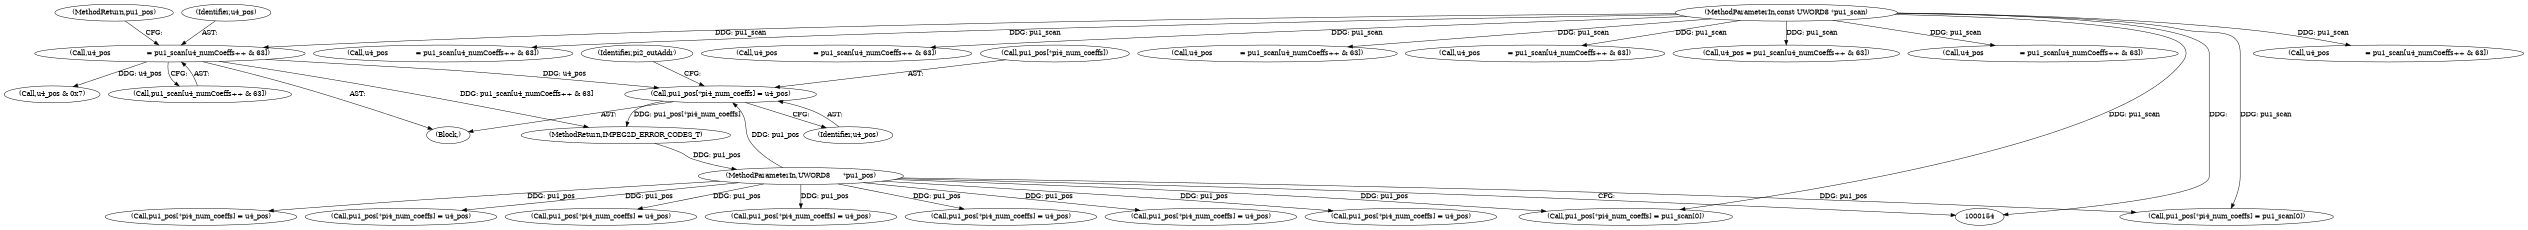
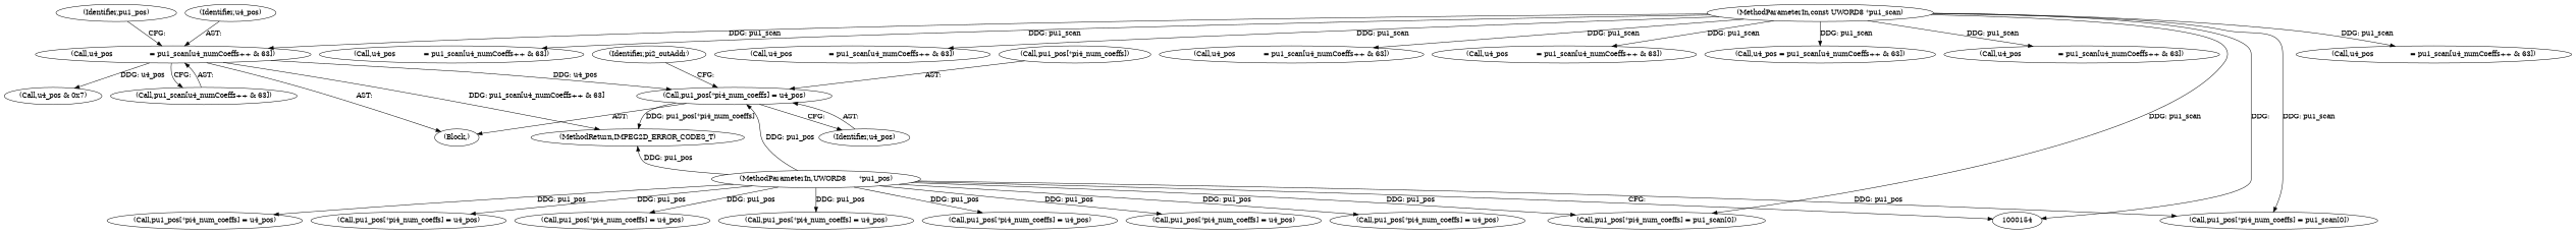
  digraph {
    n1 [label="(Call,pu1_pos[*pi4_num_coeffs] = u4_pos)"]
    n2 [label="(Block,)"]
    n3 [label="(MethodReturn,IMPEG2D_ERROR_CODES_T)"]
    n4 [label="(Identifier,u4_pos)"]
    n5 [label="(Call,u4_pos                 = pu1_scan[u4_numCoeffs++ & 63])"]
    n6 [label="(Call,u4_pos & 0x7)"]
    n7 [label="(Call,pu1_scan[u4_numCoeffs++ & 63])"]
    n8 [label="(MethodParameterIn,const UWORD8 *pu1_scan)"]
    n9 [label="(Call,pu1_pos[*pi4_num_coeffs] = pu1_scan[0])"]
    n10 [label="(Call,u4_pos                 = pu1_scan[u4_numCoeffs++ & 63])"]
    n11 [label="(Call,pu1_pos[*pi4_num_coeffs] = pu1_scan[0])"]
    n12 [label="(Call,u4_pos             = pu1_scan[u4_numCoeffs++ & 63])"]
    n13 [label="(Call,u4_pos                 = pu1_scan[u4_numCoeffs++ & 63])"]
    n14 [label="(Call,u4_pos             = pu1_scan[u4_numCoeffs++ & 63])"]
    n15 [label="(Call,u4_pos             = pu1_scan[u4_numCoeffs++ & 63])"]
    n16 [label="(Call,u4_pos = pu1_scan[u4_numCoeffs++ & 63])"]
    n17 [label="(Call,u4_pos                 = pu1_scan[u4_numCoeffs++ & 63])"]
    1000154
    n19 [label="(MethodParameterIn,UWORD8      *pu1_pos)"]
    n20 [label="(Call,pu1_pos[*pi4_num_coeffs] = u4_pos)"]
    n21 [label="(Call,pu1_pos[*pi4_num_coeffs] = u4_pos)"]
    n22 [label="(Call,pu1_pos[*pi4_num_coeffs] = u4_pos)"]
    n23 [label="(Call,pu1_pos[*pi4_num_coeffs] = u4_pos)"]
    n24 [label="(Call,pu1_pos[*pi4_num_coeffs] = u4_pos)"]
    n25 [label="(Call,pu1_pos[*pi4_num_coeffs] = u4_pos)"]
    n26 [label="(Call,pu1_pos[*pi4_num_coeffs] = u4_pos)"]
    n27 [label="(Identifier,u4_pos)"]
    n28 [label="(Identifier,pi2_outAddr)"]
-   n29 [label="(MethodReturn,pu1_pos)"]
+   n29 [label="(Identifier,pu1_pos)"]
    n30 [label="(Call,pu1_pos[*pi4_num_coeffs])"]
    n1 -> n2 [label="AST: "]
    n1 -> n3 [label="DDG: pu1_pos[*pi4_num_coeffs]"]
    n1 -> n4 [label="CFG: "]
    n4 -> n1 [label="AST: "]
    n5 -> n1 [label="DDG: u4_pos"]
    n5 -> n2 [label="AST: "]
    n5 -> n3 [label="DDG: pu1_scan[u4_numCoeffs++ & 63]"]
    n5 -> n6 [label="DDG: u4_pos"]
    n5 -> n7 [label="CFG: "]
    n7 -> n5 [label="AST: "]
    n8 -> n5 [label="DDG: pu1_scan"]
    n8 -> n9 [label="DDG: pu1_scan"]
    n8 -> n10 [label="DDG: pu1_scan"]
    n8 -> n11 [label="DDG: pu1_scan"]
    n8 -> n12 [label="DDG: pu1_scan"]
    n8 -> n13 [label="DDG: pu1_scan"]
    n8 -> n14 [label="DDG: pu1_scan"]
    n8 -> n15 [label="DDG: pu1_scan"]
    n8 -> n16 [label="DDG: pu1_scan"]
    n8 -> n17 [label="DDG: pu1_scan"]
    n8 -> 1000154 [label="DDG: "]
    n19 -> n1 [label="DDG: pu1_pos"]
-   n3 -> n19 [label="DDG: pu1_pos"]
+   n19 -> n3 [label="DDG: pu1_pos"]
    n19 -> n9 [label="DDG: pu1_pos"]
    n19 -> n11 [label="DDG: pu1_pos"]
    n19 -> 1000154 [label="CFG: "]
    n19 -> n20 [label="DDG: pu1_pos"]
    n19 -> n21 [label="DDG: pu1_pos"]
    n19 -> n22 [label="DDG: pu1_pos"]
    n19 -> n23 [label="DDG: pu1_pos"]
    n19 -> n24 [label="DDG: pu1_pos"]
    n19 -> n25 [label="DDG: pu1_pos"]
    n19 -> n26 [label="DDG: pu1_pos"]
    n27 -> n5 [label="AST: "]
    n28 -> n1 [label="CFG: "]
    n29 -> n5 [label="CFG: "]
    n30 -> n1 [label="AST: "]
  }
